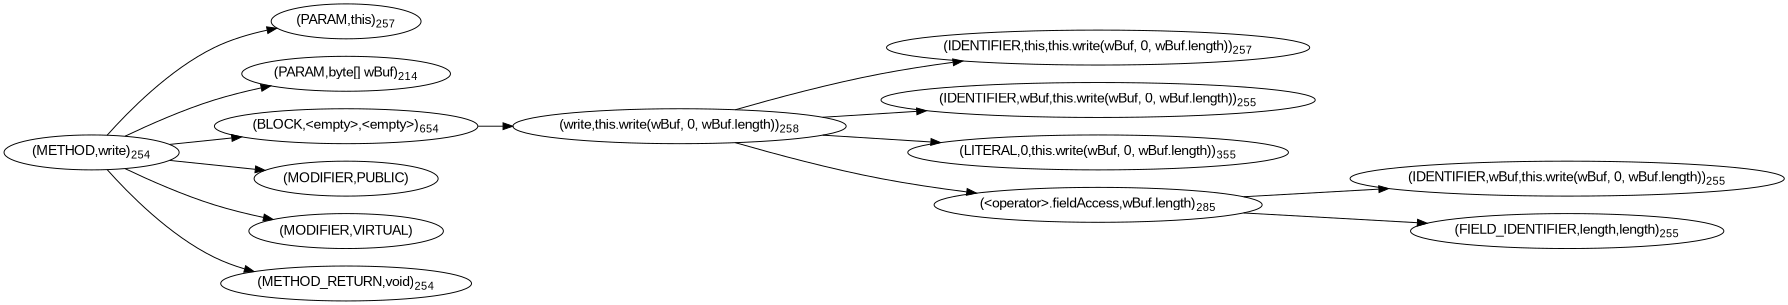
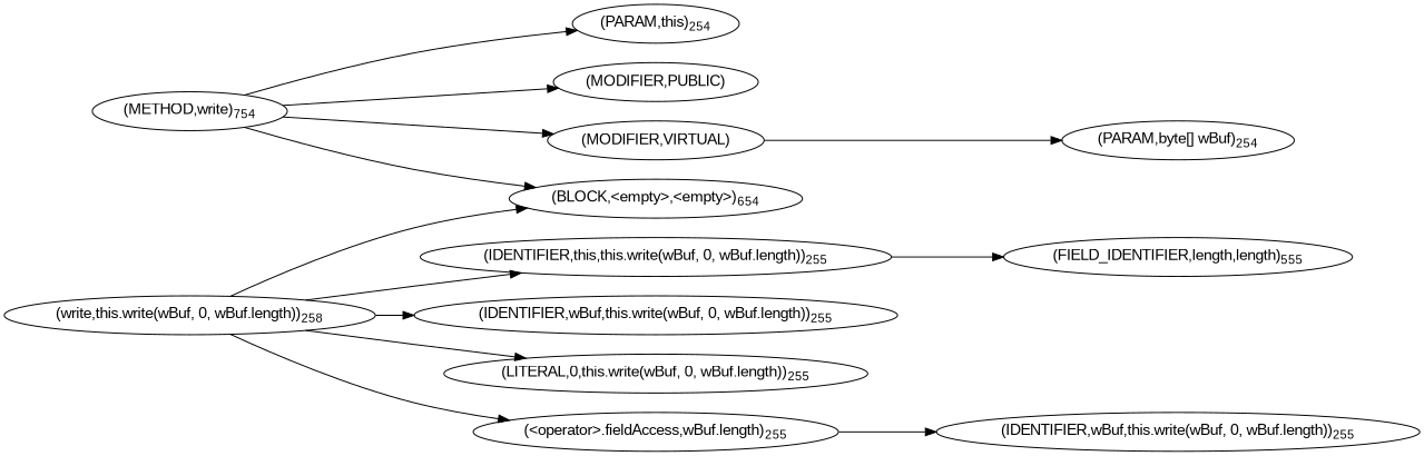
  digraph {
    fontname="Liberation Sans"
    rankdir=LR
    node [fontname="Liberation Sans"]
    edge [fontname="Liberation Sans"]
-   n1 [label=<(METHOD,write)<SUB>254</SUB>>]
-   n2 [label=<(PARAM,this)<SUB>257</SUB>>]
-   n3 [label=<(PARAM,byte[] wBuf)<SUB>214</SUB>>]
+   n1 [label=<(METHOD,write)<SUB>754</SUB>>]
+   n2 [label=<(PARAM,this)<SUB>254</SUB>>]
+   n3 [label=<(PARAM,byte[] wBuf)<SUB>254</SUB>>]
    n4 [label=<(BLOCK,&lt;empty&gt;,&lt;empty&gt;)<SUB>654</SUB>>]
    n5 [label=<(MODIFIER,PUBLIC)>]
    n6 [label=<(MODIFIER,VIRTUAL)>]
-   n7 [label=<(METHOD_RETURN,void)<SUB>254</SUB>>]
    n8 [label=<(write,this.write(wBuf, 0, wBuf.length))<SUB>258</SUB>>]
-   n9 [label=<(IDENTIFIER,this,this.write(wBuf, 0, wBuf.length))<SUB>257</SUB>>]
+   n9 [label=<(IDENTIFIER,this,this.write(wBuf, 0, wBuf.length))<SUB>255</SUB>>]
    n10 [label=<(IDENTIFIER,wBuf,this.write(wBuf, 0, wBuf.length))<SUB>255</SUB>>]
-   n11 [label=<(LITERAL,0,this.write(wBuf, 0, wBuf.length))<SUB>355</SUB>>]
-   n12 [label=<(&lt;operator&gt;.fieldAccess,wBuf.length)<SUB>285</SUB>>]
+   n11 [label=<(LITERAL,0,this.write(wBuf, 0, wBuf.length))<SUB>255</SUB>>]
+   n12 [label=<(&lt;operator&gt;.fieldAccess,wBuf.length)<SUB>255</SUB>>]
    n13 [label=<(IDENTIFIER,wBuf,this.write(wBuf, 0, wBuf.length))<SUB>255</SUB>>]
-   n14 [label=<(FIELD_IDENTIFIER,length,length)<SUB>255</SUB>>]
+   n14 [label=<(FIELD_IDENTIFIER,length,length)<SUB>555</SUB>>]
    n1 -> n2
-   n1 -> n3
+   n6 -> n3
    n1 -> n4
    n1 -> n5
    n1 -> n6
-   n1 -> n7
-   n4 -> n8
+   n8 -> n4
    n8 -> n9
    n8 -> n10
    n8 -> n11
    n8 -> n12
    n12 -> n13
-   n12 -> n14
+   n9 -> n14
  }
